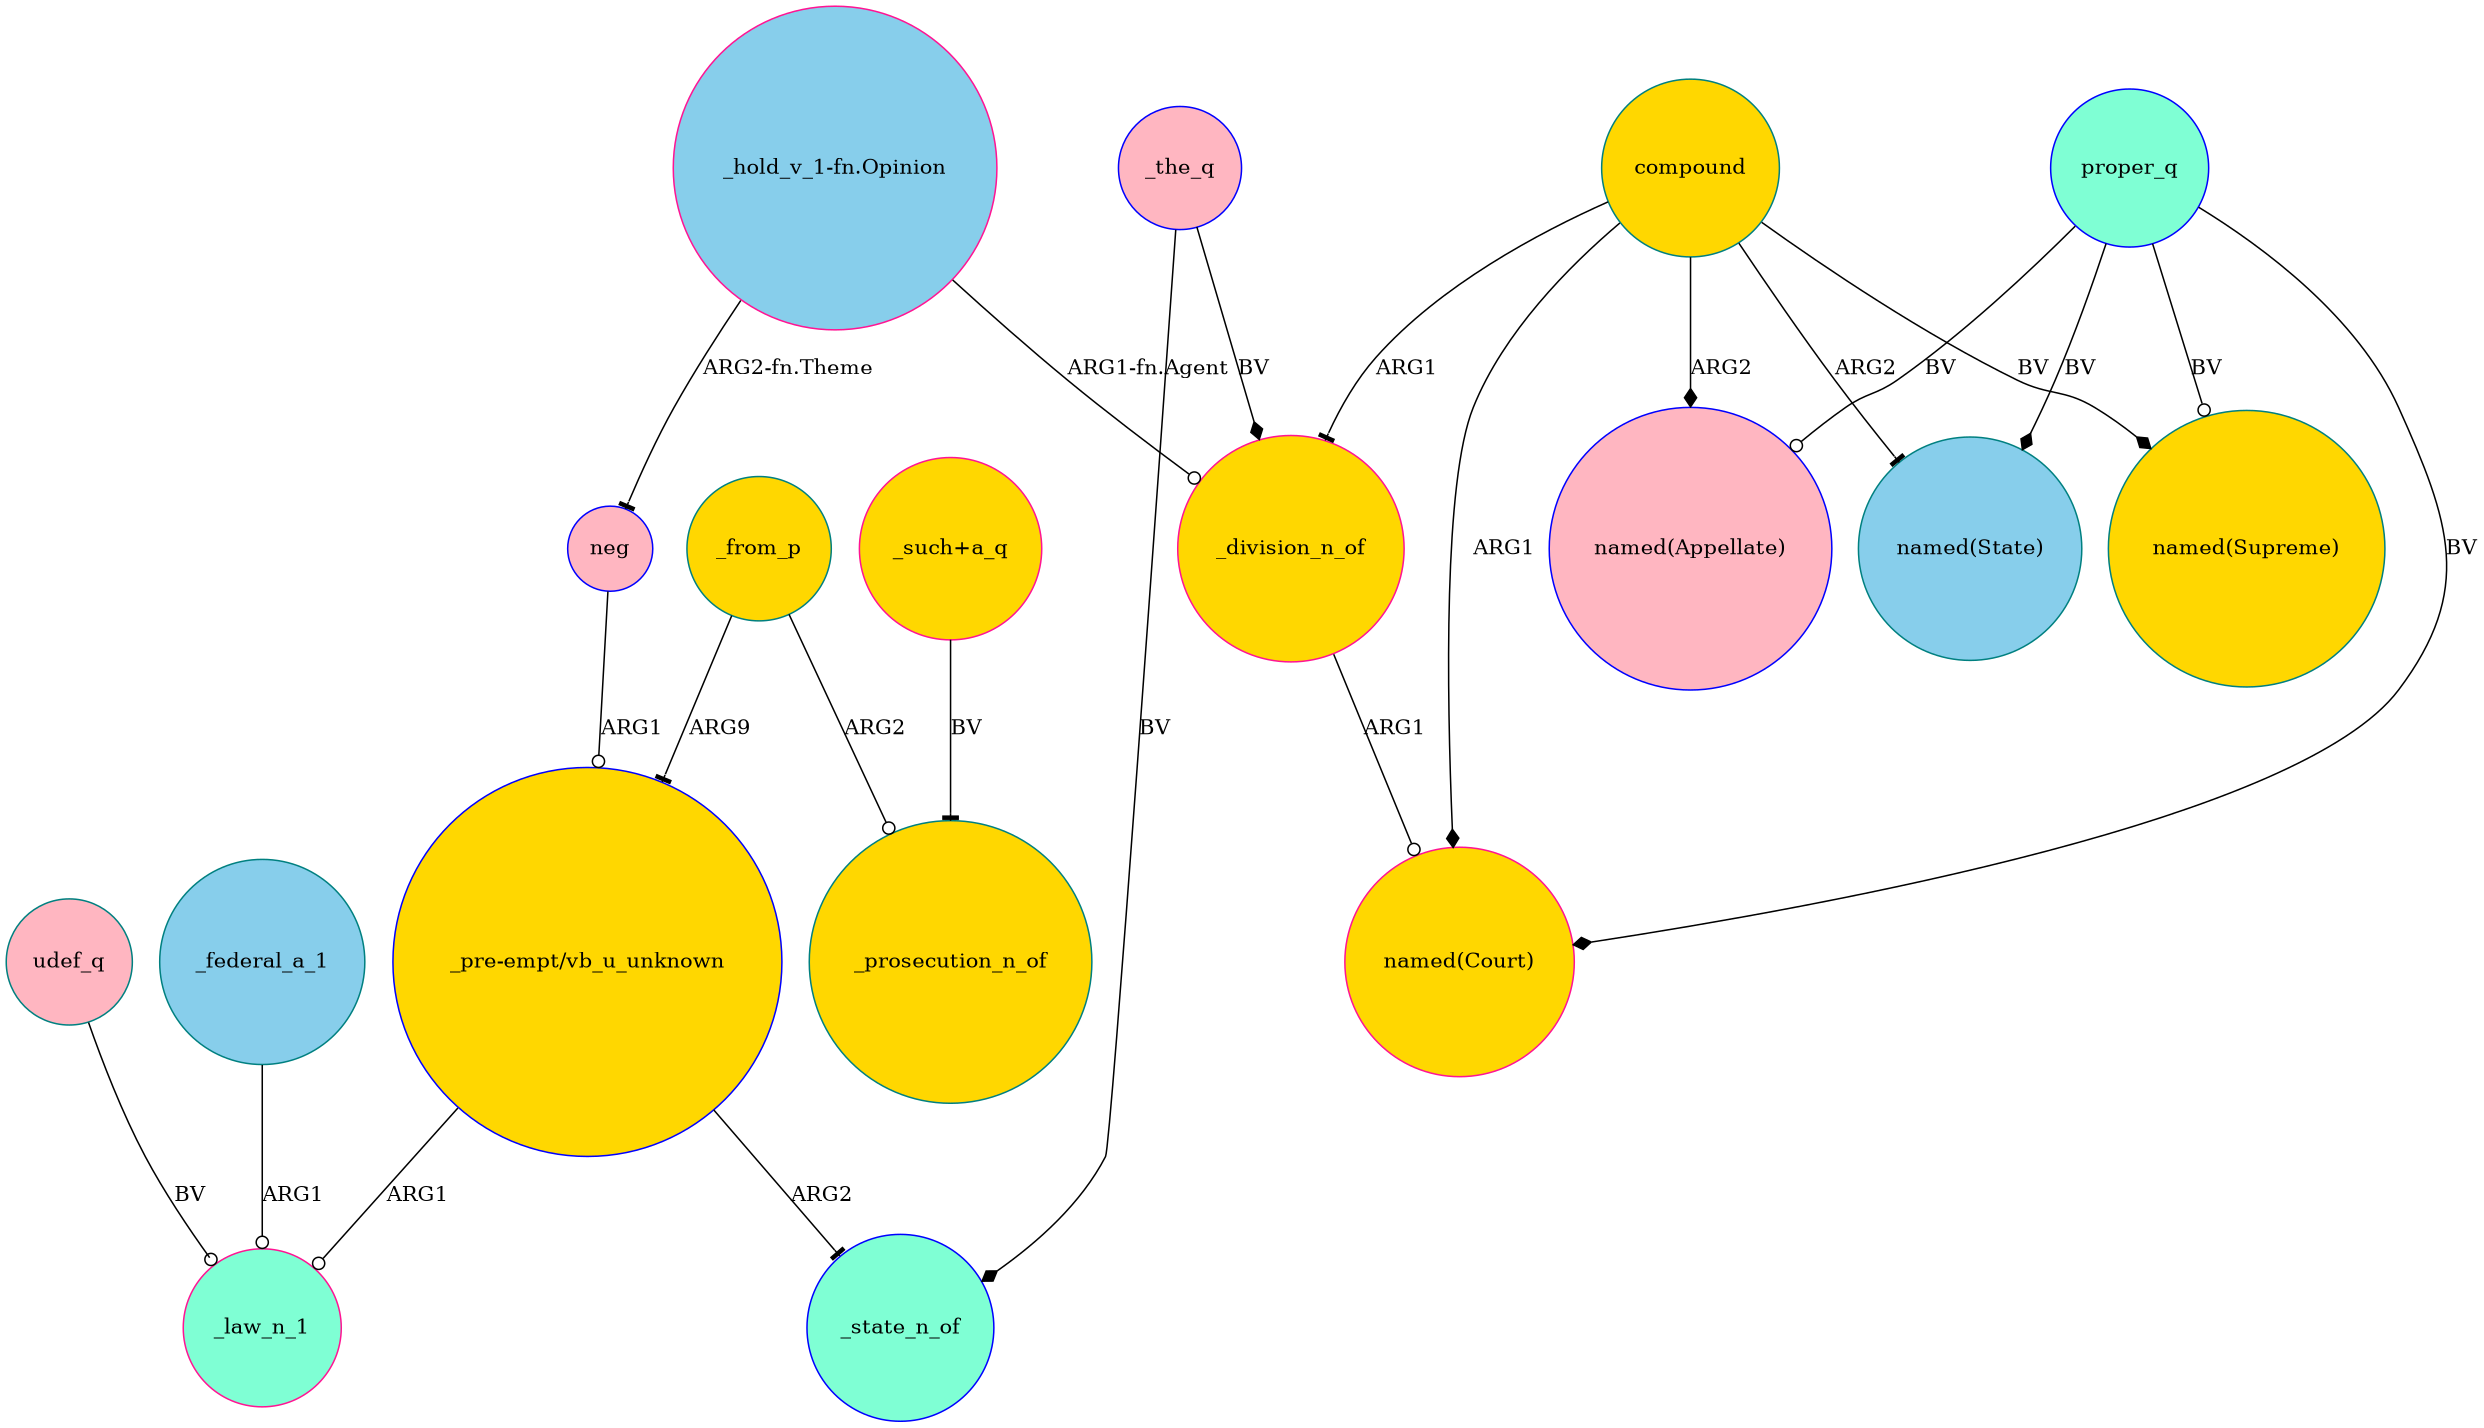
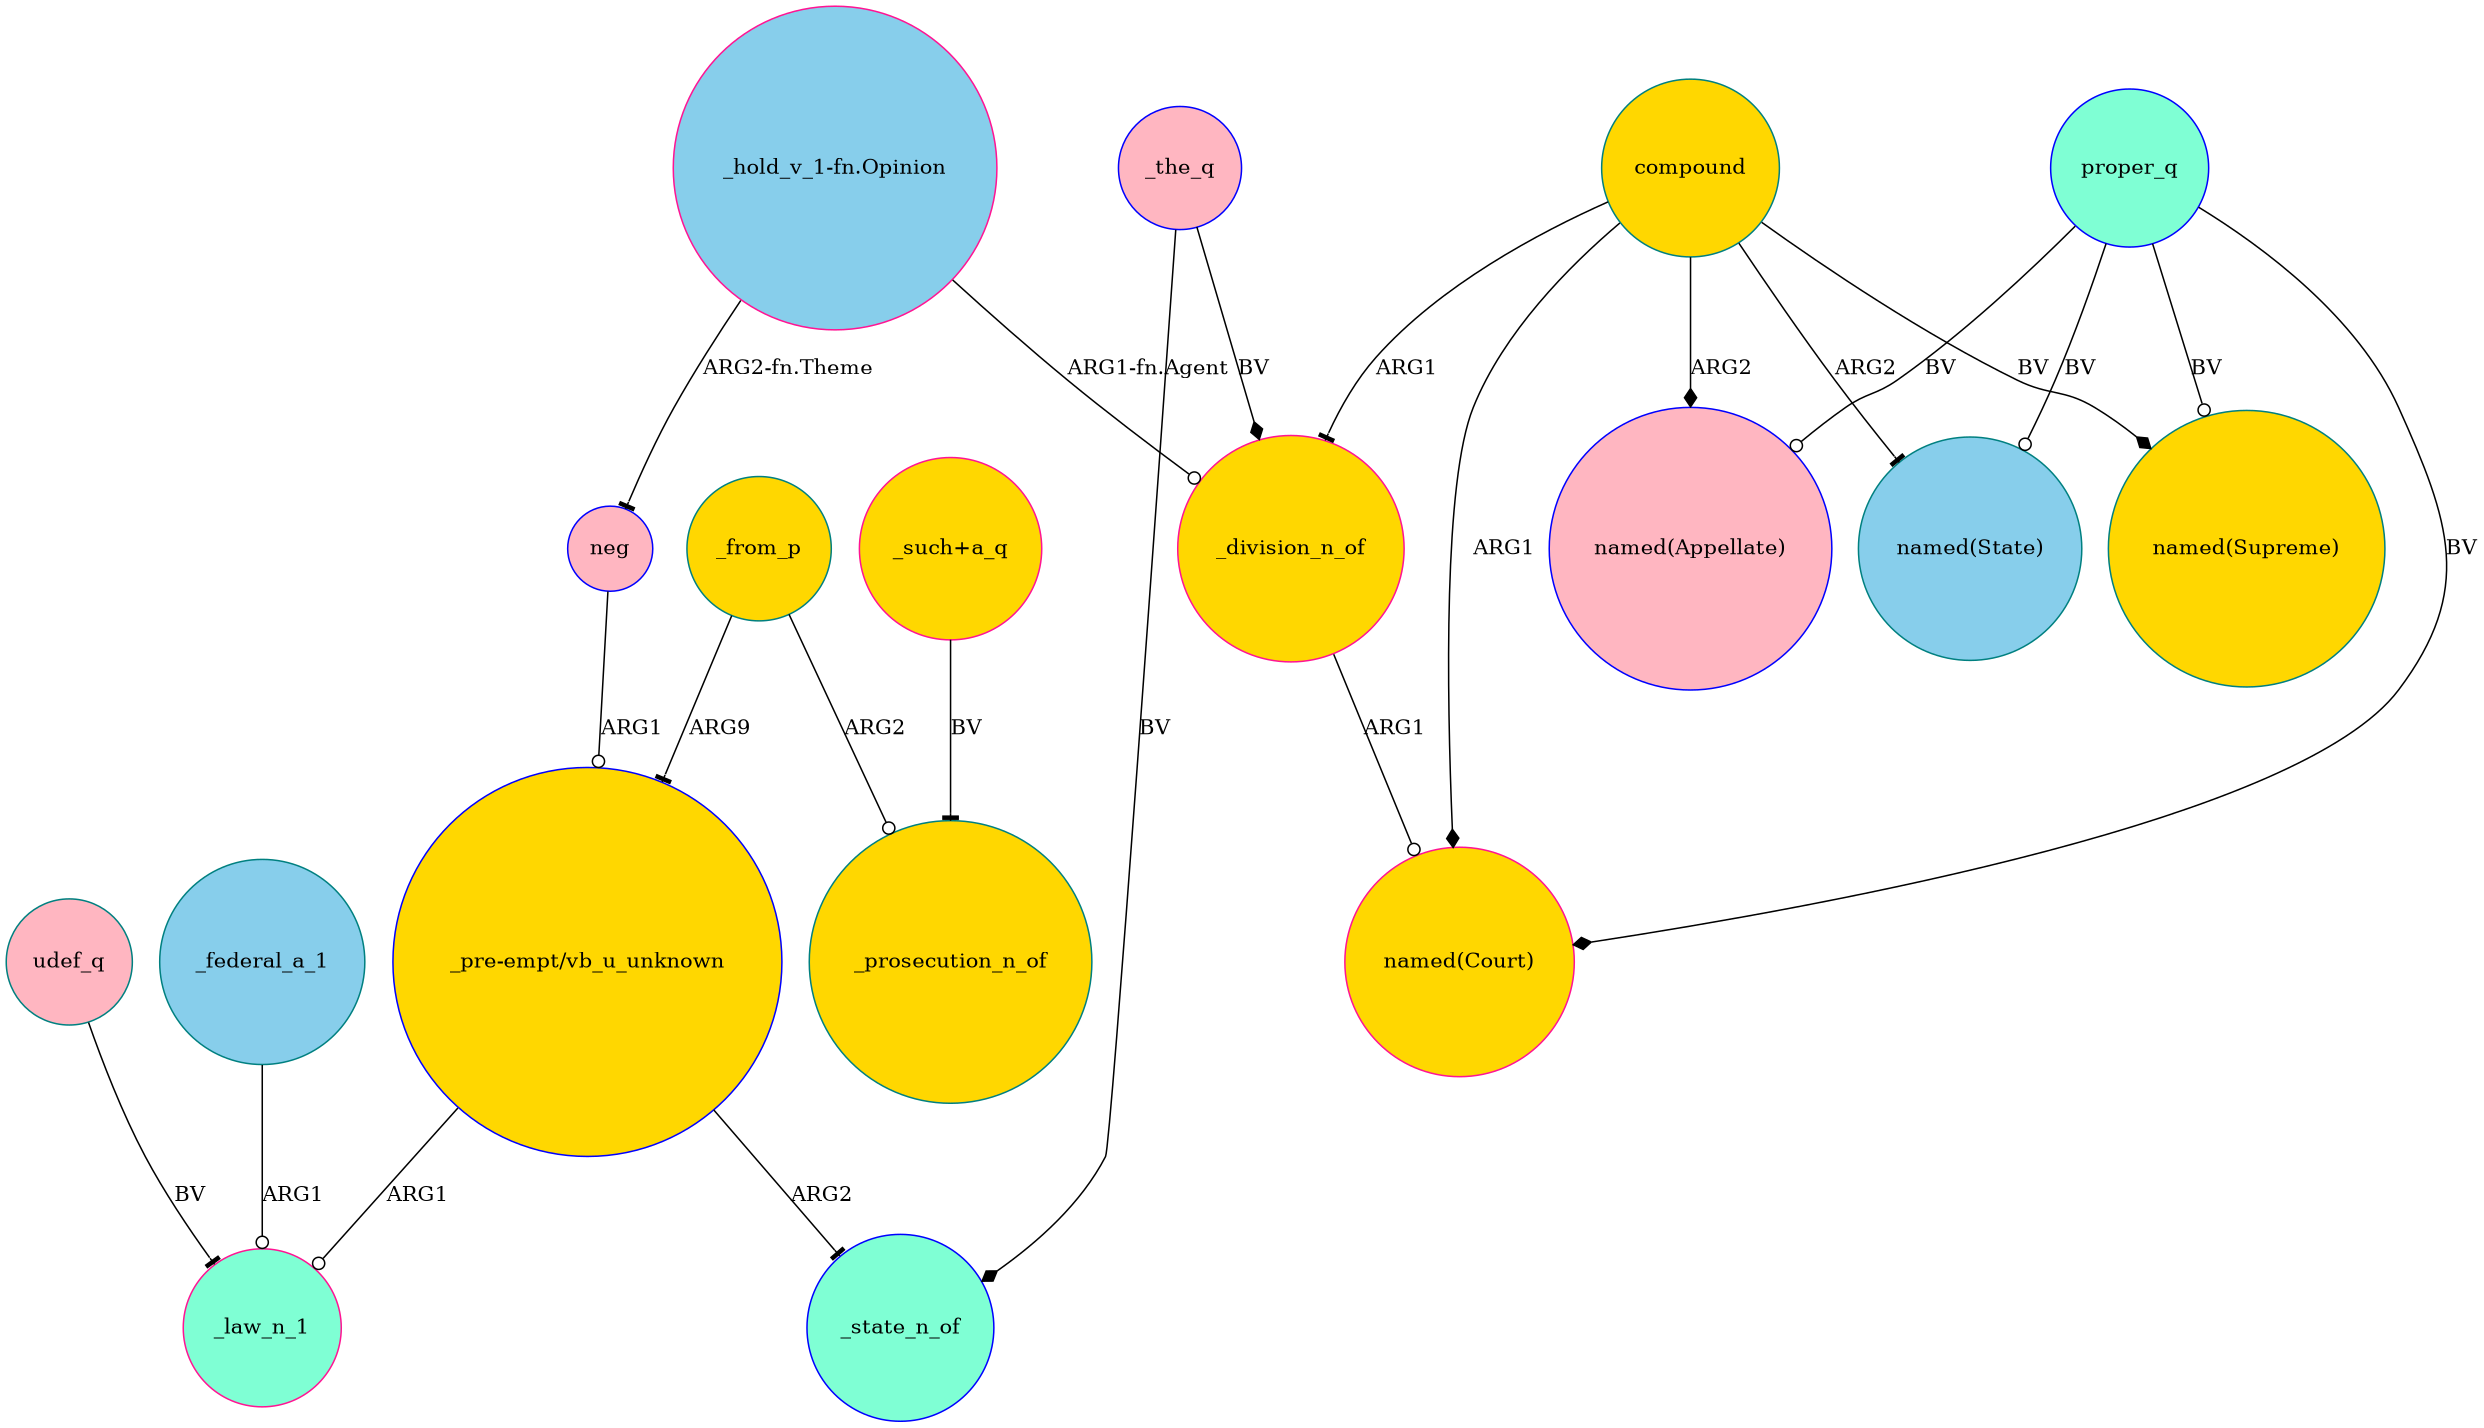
  digraph {
    node [color=teal fillcolor=gold shape=circle style=filled]
    edge [arrowhead=odot]
    "_pre-empt/vb_u_unknown" [color=blue]
    _law_n_1 [color=deeppink fillcolor=aquamarine]
    _state_n_of [color=blue fillcolor=aquamarine]
    _from_p
    _prosecution_n_of
    _the_q [color=blue fillcolor=lightpink]
    _division_n_of [color=deeppink]
    "named(Court)" [color=deeppink]
    udef_q [fillcolor=lightpink]
    compound
    "named(Appellate)" [color=blue fillcolor=lightpink]
    "named(State)" [fillcolor=skyblue]
    "named(Supreme)"
    "_hold_v_1-fn.Opinion" [color=deeppink fillcolor=skyblue]
    neg [color=blue fillcolor=lightpink]
    "_such+a_q" [color=deeppink]
    proper_q [color=blue fillcolor=aquamarine]
    _federal_a_1 [fillcolor=skyblue]
    "_pre-empt/vb_u_unknown" -> _law_n_1 [label=ARG1]
    "_pre-empt/vb_u_unknown" -> _state_n_of [arrowhead=tee label=ARG2]
    _from_p -> "_pre-empt/vb_u_unknown" [arrowhead=tee label=ARG9]
    _from_p -> _prosecution_n_of [label=ARG2]
    _the_q -> _state_n_of [arrowhead=diamond label=BV]
    _the_q -> _division_n_of [arrowhead=diamond label=BV]
    _division_n_of -> "named(Court)" [label=ARG1]
-   udef_q -> _law_n_1 [label=BV]
+   udef_q -> _law_n_1 [arrowhead=tee label=BV]
    compound -> _division_n_of [arrowhead=tee label=ARG1]
    compound -> "named(Court)" [arrowhead=diamond label=ARG1]
    compound -> "named(Appellate)" [arrowhead=diamond label=ARG2]
    compound -> "named(State)" [arrowhead=tee label=ARG2]
    compound -> "named(Supreme)" [arrowhead=diamond label=BV]
    "_hold_v_1-fn.Opinion" -> _division_n_of [label="ARG1-fn.Agent"]
    "_hold_v_1-fn.Opinion" -> neg [arrowhead=tee label="ARG2-fn.Theme"]
    neg -> "_pre-empt/vb_u_unknown" [label=ARG1]
    "_such+a_q" -> _prosecution_n_of [arrowhead=tee label=BV]
    proper_q -> "named(Court)" [arrowhead=diamond label=BV]
    proper_q -> "named(Appellate)" [label=BV]
-   proper_q -> "named(State)" [arrowhead=diamond label=BV]
+   proper_q -> "named(State)" [label=BV]
    proper_q -> "named(Supreme)" [label=BV]
    _federal_a_1 -> _law_n_1 [label=ARG1]
  }
